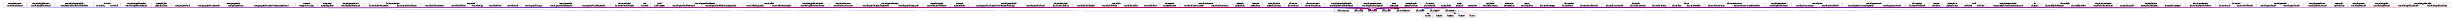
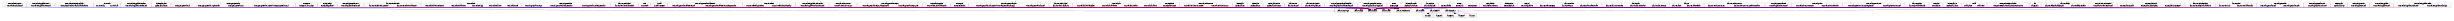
  digraph {
    node [color=deeppink]
    edge [arrowhead=tee color=blue style=bold]
    "Moose::Meta::Role::Composite::meta"
    "Moose::Meta::Role::Application::ToRole::meta" [color=red]
    "MooseX::ClassAttribute::Role::Meta::Class::add_class_attribute" [color=brown]
    "List::MoreUtils::all" [color=red]
    "List::MoreUtils::any" [color=brown]
    "Moose::Meta::Role::Application::ToInstance::meta"
    "SimpleDB::Class::Cache::new" [color=red]
    "MooseX::Types::TypeDecorator::__ANON__[MooseX/Types/TypeDecorator.pm:20]"
    "MooseX::Types::TypeDecorator::new" [color=brown]
    "MooseX::Types::TypeDecorator::__type_constraint" [color=red]
    "MooseX::Types::TypeDecorator::isa" [color=brown]
    "vars::BEGIN@3"
    "vars::BEGIN@8"
    "vars::import" [color=red]
    "vars::BEGIN@7"
    "Moose::Exporter::_curry_wrapper" [color=brown]
    "Test::Deep::RefType::descend"
    "Moose::Meta::TypeConstraint::Enum::meta" [color=red]
    "Class::MOP::Mixin::HasMethods::add_method" [color=brown]
    "Class::MOP::Mixin::HasMethods::get_method"
    "Moose::Meta::Role::add_required_methods" [color=brown]
    "Moose::Meta::Role::meta" [color=red]
    "Moose::Meta::Role::add_role" [color=brown]
    "Moose::Meta::Role::apply"
    "Moose::Meta::Role::add_attribute" [color=brown]
    "Moose::Util::TypeConstraints::subtype" [color=brown]
    "Moose::Util::TypeConstraints::_create_type_constraint" [color=red]
    "Moose::Util::TypeConstraints::find_type_constraint" [color=red]
    "Class::MOP::Method::Inlined::can_be_inlined" [color=brown]
    "Moose::init_meta" [color=brown]
    "Sub::Install::_CODELIKE"
    "Moose::Meta::TypeConstraint::Parameterized::compile_type_constraint" [color=red]
    "Moose::Meta::TypeConstraint::Parameterized::meta"
    "Moose::Util::MetaRole::_fixup_old_style_args" [color=brown]
    "Moose::Util::MetaRole::apply_metaroles" [color=brown]
    "Moose::Meta::Role::Application::RoleSummation::meta"
-   "Moose::Meta::Method::Constructor::new" [color=red label="Moose::Meta::Method::Constructor::number"]
+   "Moose::Meta::Method::Constructor::new" [color=red]
    "Moose::Meta::TypeConstraint::Registry::meta" [color=red]
    "Moose::Meta::TypeConstraint::Registry::add_type_constraint" [color=red]
    "Moose::Meta::Role::Attribute::attach_to_role" [color=brown]
    "Test::Deep::Ref::test_class"
    "Scalar::Util::set_prototype" [color=brown]
    "Scalar::Util::BEGIN@9"
    "Scalar::Util::refaddr" [color=brown]
    "Scalar::Util::looks_like_number" [color=brown]
    "Scalar::Util::reftype" [color=brown]
    "Scalar::Util::blessed" [color=brown]
    "Scalar::Util::weaken" [color=brown]
    "Scalar::Util::BEGIN@10" [color=brown]
    "Moose::Meta::TypeConstraint::Class::meta" [color=brown]
    "Moose::Meta::TypeConstraint::Class::__ANON__[Moose/Meta/TypeConstraint/Class.pm:38]"
    "Class::MOP::Method::Wrapped::wrap" [color=red]
    "Moose::Meta::Class::add_role"
    "Moose::Meta::Class::reinitialize" [color=red]
    "Moose::Meta::Class::add_attribute" [color=red]
    "Moose::Meta::Class::add_role_application" [color=red]
    "Test::Deep::Blessed::descend"
    "Moose::Meta::Method::Destructor::new" [color=red]
    "Moose::Meta::Method::Destructor::is_needed" [color=red]
    "SimpleDB::Class::new"
    "SimpleDB::Client::new" [color=brown]
    "SimpleDB::Class::ResultSet::new" [color=brown]
    "Class::MOP::Mixin::meta"
    "Class::MOP::Method::Accessor::new" [color=brown]
    "Moose::Meta::TypeConstraint::Parameterizable::meta" [color=brown]
    "Moose::Meta::TypeConstraint::DuckType::meta" [color=brown]
    "__TYPE__::ArrayRef"
    "SimpleDB::Class::Domain::new" [color=red]
    "Class::MOP::Object::meta" [color=brown]
    "Test::Deep::class_base" [color=brown]
    "Test::Deep::descend"
    "Test::Deep::wrap"
    "Devel::StackTrace::_ref_to_string" [color=brown]
    "DateTime::Helpers::can" [color=red]
    "Moose::Util::_apply_all_roles"
    "strict::import" [color=red]
    "Class::MOP::Instance::BUILDARGS"
    "Class::MOP::Instance::weaken_slot_value" [color=red]
    "Class::MOP::Instance::new"
    "Class::MOP::Class::clone_object"
    "Class::MOP::Class::_construct_instance" [color=red]
    "Class::MOP::Class::_clone_instance"
    "Class::MOP::class_of" [color=red]
    "Class::MOP::weaken_metaclass" [color=red]
    "Class::MOP::Method::Constructor::new" [color=red]
    "Class::MOP::Method::Constructor::_generate_slot_initializer"
    "Moose::Meta::TypeConstraint::Role::meta"
    "Moose::Meta::Attribute::_weaken_value"
    "Moose::Meta::Attribute::_process_options"
    "Moose::Meta::TypeCoercion::Union::meta"
    "Moose::Meta::TypeCoercion::Union::compile_type_coercion" [color=brown]
    "Class::MOP::Attribute::attach_to_class" [color=red]
    "Moose::Object::new" [color=red]
    "SimpleDB::Class::SQL::new" [color=brown]
    "overload::AddrRef" [color=brown]
    "overload::Method" [color=brown]
    "MooseX::AttributeHelpers::Trait::Base::process_options_for_provides"
    "main::BEGIN@2" [color=brown]
    "Class::MOP::Package::reinitialize"
    "Class::MOP::Package::has_package_symbol" [color=red]
    "Moose::Meta::Role::Method::Required::meta" [color=red]
    "Test::Deep::Cache::Simple::BEGIN@7" [color=red]
    "Test::Deep::Cache::Simple::add" [color=red]
    "Test::Deep::Cache::Simple::fn_get_key" [color=red]
    "Class::MOP::Mixin::HasAttributes::add_attribute"
    "Class::MOP::Method::attach_to_class" [color=red]
    "Class::MOP::Method::wrap"
    "Moose::Meta::TypeConstraint::meta" [color=brown]
    "Moose::Meta::TypeConstraint::equals"
    "Moose::Meta::TypeConstraint::Union::meta" [color=red]
    "Exception::Class::caught" [color=brown]
    "Moose::Meta::TypeCoercion::meta" [color=brown]
    "Moose::Meta::Role::Application::meta" [color=red]
    "Moose::Meta::Role::Application::ToClass::meta"
    "Moose::Meta::Role::Application::ToClass::apply"
    subgraph cluster_1 {
      label="Moose::Meta::Role::Composite"
      "Moose::Meta::Role::Composite::meta"
    }
    subgraph cluster_2 {
      label="Moose::Meta::Role::Application::ToRole"
      "Moose::Meta::Role::Application::ToRole::meta"
    }
    subgraph cluster_3 {
      label="MooseX::ClassAttribute::Role::Meta::Class"
      "MooseX::ClassAttribute::Role::Meta::Class::add_class_attribute"
    }
    subgraph cluster_4 {
      label="List::MoreUtils"
      "List::MoreUtils::all"
      "List::MoreUtils::any"
    }
    subgraph cluster_5 {
      label="Moose::Meta::Role::Application::ToInstance"
      "Moose::Meta::Role::Application::ToInstance::meta"
    }
    subgraph cluster_6 {
      label="SimpleDB::Class::Cache"
      "SimpleDB::Class::Cache::new"
    }
    subgraph cluster_7 {
      label="MooseX::Types::TypeDecorator"
      "MooseX::Types::TypeDecorator::__ANON__[MooseX/Types/TypeDecorator.pm:20]"
      "MooseX::Types::TypeDecorator::new"
      "MooseX::Types::TypeDecorator::__type_constraint"
      "MooseX::Types::TypeDecorator::isa"
    }
    subgraph cluster_8 {
      label=vars
      "vars::BEGIN@3"
      "vars::BEGIN@8"
      "vars::import"
      "vars::BEGIN@7"
    }
    subgraph cluster_9 {
      label="Moose::Exporter"
      "Moose::Exporter::_curry_wrapper"
    }
    subgraph cluster_10 {
      label="Test::Deep::RefType"
      "Test::Deep::RefType::descend"
    }
    subgraph cluster_11 {
      label="Moose::Meta::TypeConstraint::Enum"
      "Moose::Meta::TypeConstraint::Enum::meta"
    }
    subgraph cluster_12 {
      label="Class::MOP::Mixin::HasMethods"
      "Class::MOP::Mixin::HasMethods::add_method"
      "Class::MOP::Mixin::HasMethods::get_method"
    }
    subgraph cluster_13 {
      label="Moose::Meta::Role"
      "Moose::Meta::Role::add_required_methods"
      "Moose::Meta::Role::meta"
      "Moose::Meta::Role::add_role"
      "Moose::Meta::Role::apply"
      "Moose::Meta::Role::add_attribute"
    }
    subgraph cluster_14 {
      label="Moose::Util::TypeConstraints"
      "Moose::Util::TypeConstraints::subtype"
      "Moose::Util::TypeConstraints::_create_type_constraint"
      "Moose::Util::TypeConstraints::find_type_constraint"
    }
    subgraph cluster_15 {
      label="Class::MOP::Method::Inlined"
      "Class::MOP::Method::Inlined::can_be_inlined"
    }
    subgraph cluster_16 {
      label=Moose
      "Moose::init_meta"
    }
    subgraph cluster_17 {
      label="Sub::Install"
      "Sub::Install::_CODELIKE"
    }
    subgraph cluster_18 {
      label="Moose::Meta::TypeConstraint::Parameterized"
      "Moose::Meta::TypeConstraint::Parameterized::compile_type_constraint"
      "Moose::Meta::TypeConstraint::Parameterized::meta"
    }
    subgraph cluster_19 {
      label="Moose::Util::MetaRole"
      "Moose::Util::MetaRole::_fixup_old_style_args"
      "Moose::Util::MetaRole::apply_metaroles"
    }
    subgraph cluster_20 {
      label="Moose::Meta::Role::Application::RoleSummation"
      "Moose::Meta::Role::Application::RoleSummation::meta"
    }
    subgraph cluster_21 {
      label="Moose::Meta::Method::Constructor"
      "Moose::Meta::Method::Constructor::new"
    }
    subgraph cluster_22 {
      label="Moose::Meta::TypeConstraint::Registry"
      "Moose::Meta::TypeConstraint::Registry::meta"
      "Moose::Meta::TypeConstraint::Registry::add_type_constraint"
    }
    subgraph cluster_23 {
      label="Moose::Meta::Role::Attribute"
      "Moose::Meta::Role::Attribute::attach_to_role"
    }
    subgraph cluster_24 {
      label="Test::Deep::Ref"
      "Test::Deep::Ref::test_class"
    }
    subgraph cluster_25 {
      label="Scalar::Util"
      "Scalar::Util::set_prototype"
      "Scalar::Util::BEGIN@9"
      "Scalar::Util::refaddr"
      "Scalar::Util::looks_like_number"
      "Scalar::Util::reftype"
      "Scalar::Util::blessed"
      "Scalar::Util::weaken"
      "Scalar::Util::BEGIN@10"
    }
    subgraph cluster_26 {
      label="Moose::Meta::TypeConstraint::Class"
      "Moose::Meta::TypeConstraint::Class::meta"
      "Moose::Meta::TypeConstraint::Class::__ANON__[Moose/Meta/TypeConstraint/Class.pm:38]"
    }
    subgraph cluster_27 {
      label="Class::MOP::Method::Wrapped"
      "Class::MOP::Method::Wrapped::wrap"
    }
    subgraph cluster_28 {
      label="Moose::Meta::Class"
      "Moose::Meta::Class::add_role"
      "Moose::Meta::Class::reinitialize"
      "Moose::Meta::Class::add_attribute"
      "Moose::Meta::Class::add_role_application"
    }
    subgraph cluster_29 {
      label="Test::Deep::Blessed"
      "Test::Deep::Blessed::descend"
    }
    subgraph cluster_30 {
      label="Moose::Meta::Method::Destructor"
      "Moose::Meta::Method::Destructor::new"
      "Moose::Meta::Method::Destructor::is_needed"
    }
    subgraph cluster_31 {
      label="SimpleDB::Class"
      "SimpleDB::Class::new"
    }
    subgraph cluster_32 {
      label="SimpleDB::Client"
      "SimpleDB::Client::new"
    }
    subgraph cluster_33 {
      label="SimpleDB::Class::ResultSet"
      "SimpleDB::Class::ResultSet::new"
    }
    subgraph cluster_34 {
      label="Class::MOP::Mixin"
      "Class::MOP::Mixin::meta"
    }
    subgraph cluster_35 {
      label="Class::MOP::Method::Accessor"
      "Class::MOP::Method::Accessor::new"
    }
    subgraph cluster_36 {
      label="Moose::Meta::TypeConstraint::Parameterizable"
      "Moose::Meta::TypeConstraint::Parameterizable::meta"
    }
    subgraph cluster_37 {
      label="Moose::Meta::TypeConstraint::DuckType"
      "Moose::Meta::TypeConstraint::DuckType::meta"
    }
    subgraph cluster_38 {
      label=__TYPE__
      "__TYPE__::ArrayRef"
    }
    subgraph cluster_39 {
      label="SimpleDB::Class::Domain"
      "SimpleDB::Class::Domain::new"
    }
    subgraph cluster_40 {
      label="Class::MOP::Object"
      "Class::MOP::Object::meta"
    }
    subgraph cluster_41 {
      label="Test::Deep"
      "Test::Deep::class_base"
      "Test::Deep::descend"
      "Test::Deep::wrap"
    }
    subgraph cluster_42 {
      label="Devel::StackTrace"
      "Devel::StackTrace::_ref_to_string"
    }
    subgraph cluster_43 {
      label="DateTime::Helpers"
      "DateTime::Helpers::can"
    }
    subgraph cluster_44 {
      label="Moose::Util"
      "Moose::Util::_apply_all_roles"
    }
    subgraph cluster_45 {
      label="strict"
      "strict::import"
    }
    subgraph cluster_46 {
      label="Class::MOP::Instance"
      "Class::MOP::Instance::BUILDARGS"
      "Class::MOP::Instance::weaken_slot_value"
      "Class::MOP::Instance::new"
    }
    subgraph cluster_47 {
      label="Class::MOP::Class"
      "Class::MOP::Class::clone_object"
      "Class::MOP::Class::_construct_instance"
      "Class::MOP::Class::_clone_instance"
    }
    subgraph cluster_48 {
      label="Class::MOP"
      "Class::MOP::class_of"
      "Class::MOP::weaken_metaclass"
    }
    subgraph cluster_49 {
      label="Class::MOP::Method::Constructor"
      "Class::MOP::Method::Constructor::new"
      "Class::MOP::Method::Constructor::_generate_slot_initializer"
    }
    subgraph cluster_50 {
      label="Moose::Meta::TypeConstraint::Role"
      "Moose::Meta::TypeConstraint::Role::meta"
    }
    subgraph cluster_51 {
      label="Moose::Meta::Attribute"
      "Moose::Meta::Attribute::_weaken_value"
      "Moose::Meta::Attribute::_process_options"
    }
    subgraph cluster_52 {
      label="Moose::Meta::TypeCoercion::Union"
      "Moose::Meta::TypeCoercion::Union::meta"
      "Moose::Meta::TypeCoercion::Union::compile_type_coercion"
    }
    subgraph cluster_53 {
      label="Class::MOP::Attribute"
      "Class::MOP::Attribute::attach_to_class"
    }
    subgraph cluster_54 {
      label="Moose::Object"
      "Moose::Object::new"
    }
    subgraph cluster_55 {
      label="SimpleDB::Class::SQL"
      "SimpleDB::Class::SQL::new"
    }
    subgraph cluster_56 {
      label=overload
      "overload::AddrRef"
      "overload::Method"
    }
    subgraph cluster_57 {
      label="MooseX::AttributeHelpers::Trait::Base"
      "MooseX::AttributeHelpers::Trait::Base::process_options_for_provides"
    }
    subgraph cluster_58 {
      label=main
      "main::BEGIN@2"
    }
    subgraph cluster_59 {
      label="Class::MOP::Package"
      "Class::MOP::Package::reinitialize"
      "Class::MOP::Package::has_package_symbol"
    }
    subgraph cluster_60 {
      label="Moose::Meta::Role::Method::Required"
      "Moose::Meta::Role::Method::Required::meta"
    }
    subgraph cluster_61 {
      label="Test::Deep::Cache::Simple"
      "Test::Deep::Cache::Simple::BEGIN@7"
      "Test::Deep::Cache::Simple::add"
      "Test::Deep::Cache::Simple::fn_get_key"
    }
    subgraph cluster_62 {
      label="Class::MOP::Mixin::HasAttributes"
      "Class::MOP::Mixin::HasAttributes::add_attribute"
    }
    subgraph cluster_63 {
      label="Class::MOP::Method"
      "Class::MOP::Method::attach_to_class"
      "Class::MOP::Method::wrap"
    }
    subgraph cluster_64 {
      label="Moose::Meta::TypeConstraint"
      "Moose::Meta::TypeConstraint::meta"
      "Moose::Meta::TypeConstraint::equals"
    }
    subgraph cluster_65 {
      label="Moose::Meta::TypeConstraint::Union"
      "Moose::Meta::TypeConstraint::Union::meta"
    }
    subgraph cluster_66 {
      label="Exception::Class"
      "Exception::Class::caught"
    }
    subgraph cluster_67 {
      label="Moose::Meta::TypeCoercion"
      "Moose::Meta::TypeCoercion::meta"
    }
    subgraph cluster_68 {
      label="Moose::Meta::Role::Application"
      "Moose::Meta::Role::Application::meta"
    }
    subgraph cluster_69 {
      label="Moose::Meta::Role::Application::ToClass"
      "Moose::Meta::Role::Application::ToClass::meta"
      "Moose::Meta::Role::Application::ToClass::apply"
    }
    "Moose::Meta::Role::Composite::meta" -> "Scalar::Util::blessed"
    "Moose::Meta::Role::Application::ToRole::meta" -> "Scalar::Util::blessed" [arrowhead=normal]
    "MooseX::ClassAttribute::Role::Meta::Class::add_class_attribute" -> "Scalar::Util::blessed" [arrowhead=normal color=red style=dashed]
    "List::MoreUtils::all" -> "Scalar::Util::reftype" [arrowhead=normal style=dashed]
    "List::MoreUtils::any" -> "Scalar::Util::reftype" [style=dashed]
    "Moose::Meta::Role::Application::ToInstance::meta" -> "Scalar::Util::blessed" [color=red]
    "SimpleDB::Class::Cache::new" -> "Scalar::Util::blessed" [arrowhead=normal color=red]
    "MooseX::Types::TypeDecorator::__ANON__[MooseX/Types/TypeDecorator.pm:20]" -> "Scalar::Util::blessed" [color=red style=dashed]
    "MooseX::Types::TypeDecorator::new" -> "Scalar::Util::blessed" [arrowhead=normal style=dashed]
    "MooseX::Types::TypeDecorator::__type_constraint" -> "Scalar::Util::blessed" [arrowhead=normal color=red style=dashed]
    "MooseX::Types::TypeDecorator::isa" -> "Scalar::Util::blessed"
    "Moose::Exporter::_curry_wrapper" -> "Scalar::Util::set_prototype" [arrowhead=normal]
    "Test::Deep::RefType::descend" -> "Scalar::Util::reftype" [style=dashed]
    "Moose::Meta::TypeConstraint::Enum::meta" -> "Scalar::Util::blessed" [arrowhead=normal style=dashed]
    "Class::MOP::Mixin::HasMethods::add_method" -> "Scalar::Util::blessed"
    "Class::MOP::Mixin::HasMethods::get_method" -> "Scalar::Util::blessed" [arrowhead=normal color=red]
    "Moose::Meta::Role::add_required_methods" -> "Scalar::Util::blessed" [style=dashed]
    "Moose::Meta::Role::meta" -> "Scalar::Util::blessed" [arrowhead=normal]
    "Moose::Meta::Role::add_role" -> "Scalar::Util::blessed" [arrowhead=normal style=dashed]
    "Moose::Meta::Role::apply" -> "Scalar::Util::blessed" [style=dashed]
    "Moose::Meta::Role::add_attribute" -> "Scalar::Util::blessed" [arrowhead=normal style=dashed]
    "Moose::Util::TypeConstraints::subtype" -> "Scalar::Util::reftype" [style=dashed]
    "Moose::Util::TypeConstraints::subtype" -> "Scalar::Util::blessed" [arrowhead=normal color=red style=dashed]
    "Moose::Util::TypeConstraints::_create_type_constraint" -> "Scalar::Util::blessed" [arrowhead=normal color=red]
    "Moose::Util::TypeConstraints::find_type_constraint" -> "Scalar::Util::blessed" [arrowhead=normal color=red]
    "Class::MOP::Method::Inlined::can_be_inlined" -> "Scalar::Util::refaddr" [arrowhead=normal color=red style=dashed]
    "Moose::init_meta" -> "Scalar::Util::blessed" [style=dashed]
    "Sub::Install::_CODELIKE" -> "Scalar::Util::reftype" [arrowhead=normal color=red style=dashed]
    "Moose::Meta::TypeConstraint::Parameterized::compile_type_constraint" -> "Scalar::Util::blessed" [arrowhead=normal color=red style=dashed]
    "Moose::Meta::TypeConstraint::Parameterized::meta" -> "Scalar::Util::blessed" [color=red]
    "Moose::Util::MetaRole::_fixup_old_style_args" -> "Scalar::Util::blessed" [style=dashed]
    "Moose::Util::MetaRole::apply_metaroles" -> "Scalar::Util::blessed" [style=dashed]
    "Moose::Meta::Role::Application::RoleSummation::meta" -> "Scalar::Util::blessed" [arrowhead=normal style=dashed]
    "Moose::Meta::Method::Constructor::new" -> "Scalar::Util::weaken" [color=red]
    "Moose::Meta::TypeConstraint::Registry::meta" -> "Scalar::Util::blessed" [arrowhead=normal color=red style=dashed]
    "Moose::Meta::TypeConstraint::Registry::add_type_constraint" -> "Scalar::Util::blessed" [style=dashed]
    "Moose::Meta::Role::Attribute::attach_to_role" -> "Scalar::Util::blessed" [style=dashed]
    "Moose::Meta::Role::Attribute::attach_to_role" -> "Scalar::Util::weaken" [arrowhead=normal]
    "Test::Deep::Ref::test_class" -> "Scalar::Util::blessed" [color=red style=dashed]
    "Scalar::Util::BEGIN@9" -> "strict::import" [arrowhead=normal color=red]
    "Scalar::Util::BEGIN@10" -> "vars::BEGIN@3" [color=red style=dashed]
    "Scalar::Util::BEGIN@10" -> "vars::BEGIN@8" [arrowhead=normal style=dashed]
    "Scalar::Util::BEGIN@10" -> "vars::import" [color=red]
    "Scalar::Util::BEGIN@10" -> "vars::BEGIN@7" [arrowhead=normal]
    "Moose::Meta::TypeConstraint::Class::meta" -> "Scalar::Util::blessed" [style=dashed]
    "Moose::Meta::TypeConstraint::Class::__ANON__[Moose/Meta/TypeConstraint/Class.pm:38]" -> "Scalar::Util::blessed" [arrowhead=normal color=red]
    "Class::MOP::Method::Wrapped::wrap" -> "Scalar::Util::blessed" [color=red]
    "Moose::Meta::Class::add_role" -> "Scalar::Util::blessed" [color=red style=dashed]
    "Moose::Meta::Class::reinitialize" -> "Scalar::Util::blessed" [arrowhead=normal]
    "Moose::Meta::Class::add_attribute" -> "Scalar::Util::blessed" [arrowhead=normal color=red]
    "Moose::Meta::Class::add_role_application" -> "Scalar::Util::blessed" [arrowhead=normal color=red]
    "Test::Deep::Blessed::descend" -> "Scalar::Util::blessed" [arrowhead=normal color=red style=dashed]
    "Moose::Meta::Method::Destructor::new" -> "Scalar::Util::weaken"
    "Moose::Meta::Method::Destructor::is_needed" -> "Scalar::Util::blessed" [color=red style=dashed]
    "SimpleDB::Class::new" -> "Scalar::Util::blessed" [arrowhead=normal]
    "SimpleDB::Client::new" -> "Scalar::Util::blessed" [color=red style=dashed]
    "SimpleDB::Class::ResultSet::new" -> "Scalar::Util::blessed"
    "Class::MOP::Mixin::meta" -> "Scalar::Util::blessed" [arrowhead=normal color=red style=dashed]
    "Class::MOP::Method::Accessor::new" -> "Scalar::Util::blessed"
    "Class::MOP::Method::Accessor::new" -> "Scalar::Util::weaken" [arrowhead=normal style=dashed]
    "Moose::Meta::TypeConstraint::Parameterizable::meta" -> "Scalar::Util::blessed" [arrowhead=normal color=red style=dashed]
    "Moose::Meta::TypeConstraint::DuckType::meta" -> "Scalar::Util::blessed" [color=red]
    "__TYPE__::ArrayRef" -> "Scalar::Util::reftype"
    "SimpleDB::Class::Domain::new" -> "Scalar::Util::blessed"
    "Class::MOP::Object::meta" -> "Scalar::Util::blessed"
    "Test::Deep::class_base" -> "Scalar::Util::reftype" [arrowhead=normal color=red]
    "Test::Deep::class_base" -> "Scalar::Util::blessed"
    "Test::Deep::descend" -> "Scalar::Util::refaddr" [arrowhead=normal style=dashed]
    "Test::Deep::wrap" -> "Scalar::Util::refaddr" [style=dashed]
    "Devel::StackTrace::_ref_to_string" -> "Scalar::Util::blessed" [color=red style=dashed]
    "DateTime::Helpers::can" -> "Scalar::Util::blessed" [arrowhead=normal]
    "Moose::Util::_apply_all_roles" -> "Scalar::Util::blessed" [color=red]
    "Class::MOP::Instance::BUILDARGS" -> "Scalar::Util::blessed" [color=red style=dashed]
    "Class::MOP::Instance::weaken_slot_value" -> "Scalar::Util::weaken" [color=red]
    "Class::MOP::Instance::new" -> "Scalar::Util::weaken" [arrowhead=normal color=red]
    "Class::MOP::Class::clone_object" -> "Scalar::Util::blessed"
    "Class::MOP::Class::_construct_instance" -> "Scalar::Util::reftype" [color=red style=dashed]
    "Class::MOP::Class::_clone_instance" -> "Scalar::Util::blessed" [color=red]
    "Class::MOP::class_of" -> "Scalar::Util::blessed" [color=red]
    "Class::MOP::weaken_metaclass" -> "Scalar::Util::weaken" [style=dashed]
    "Class::MOP::Method::Constructor::new" -> "Scalar::Util::blessed" [color=red]
    "Class::MOP::Method::Constructor::new" -> "Scalar::Util::weaken" [color=red]
    "Class::MOP::Method::Constructor::_generate_slot_initializer" -> "Scalar::Util::looks_like_number" [color=red style=dashed]
    "Moose::Meta::TypeConstraint::Role::meta" -> "Scalar::Util::blessed" [arrowhead=normal color=red style=dashed]
    "Moose::Meta::Attribute::_weaken_value" -> "Scalar::Util::blessed"
    "Moose::Meta::Attribute::_process_options" -> "Scalar::Util::blessed" [color=red]
    "Moose::Meta::TypeCoercion::Union::meta" -> "Scalar::Util::blessed" [color=red]
    "Moose::Meta::TypeCoercion::Union::compile_type_coercion" -> "Scalar::Util::blessed" [color=red]
    "Class::MOP::Attribute::attach_to_class" -> "Scalar::Util::blessed" [arrowhead=normal style=dashed]
    "Class::MOP::Attribute::attach_to_class" -> "Scalar::Util::weaken" [style=dashed]
    "Moose::Object::new" -> "Scalar::Util::blessed" [color=red]
    "SimpleDB::Class::SQL::new" -> "Scalar::Util::blessed" [arrowhead=normal]
    "overload::AddrRef" -> "Scalar::Util::refaddr" [arrowhead=normal style=dashed]
    "overload::AddrRef" -> "Scalar::Util::reftype" [arrowhead=normal color=red]
    "overload::Method" -> "Scalar::Util::blessed" [arrowhead=normal style=dashed]
    "MooseX::AttributeHelpers::Trait::Base::process_options_for_provides" -> "Scalar::Util::blessed" [arrowhead=normal color=red style=dashed]
    "main::BEGIN@2" -> "Scalar::Util::refaddr"
    "Class::MOP::Package::reinitialize" -> "Scalar::Util::blessed" [style=dashed]
    "Class::MOP::Package::has_package_symbol" -> "Scalar::Util::reftype"
    "Class::MOP::Package::has_package_symbol" -> "Scalar::Util::blessed" [arrowhead=normal]
    "Moose::Meta::Role::Method::Required::meta" -> "Scalar::Util::blessed"
    "Test::Deep::Cache::Simple::BEGIN@7" -> "Scalar::Util::BEGIN@9" [color=red]
    "Test::Deep::Cache::Simple::BEGIN@7" -> "Scalar::Util::BEGIN@10" [arrowhead=normal]
    "Test::Deep::Cache::Simple::add" -> "Scalar::Util::weaken" [arrowhead=normal color=red]
    "Test::Deep::Cache::Simple::fn_get_key" -> "Scalar::Util::refaddr" [arrowhead=normal]
    "Class::MOP::Mixin::HasAttributes::add_attribute" -> "Scalar::Util::blessed" [color=red style=dashed]
    "Class::MOP::Method::attach_to_class" -> "Scalar::Util::weaken" [style=dashed]
    "Class::MOP::Method::wrap" -> "Scalar::Util::reftype" [arrowhead=normal color=red]
    "Class::MOP::Method::wrap" -> "Scalar::Util::blessed" [arrowhead=normal style=dashed]
    "Class::MOP::Method::wrap" -> "Scalar::Util::weaken" [arrowhead=normal color=red]
    "Moose::Meta::TypeConstraint::meta" -> "Scalar::Util::blessed" [color=red style=dashed]
    "Moose::Meta::TypeConstraint::equals" -> "Scalar::Util::refaddr" [arrowhead=normal]
    "Moose::Meta::TypeConstraint::Union::meta" -> "Scalar::Util::blessed" [color=red style=dashed]
    "Exception::Class::caught" -> "Scalar::Util::blessed" [arrowhead=normal style=dashed]
    "Moose::Meta::TypeCoercion::meta" -> "Scalar::Util::blessed" [style=dashed]
    "Moose::Meta::Role::Application::meta" -> "Scalar::Util::blessed" [arrowhead=normal]
    "Moose::Meta::Role::Application::ToClass::meta" -> "Scalar::Util::blessed" [color=red]
    "Moose::Meta::Role::Application::ToClass::apply" -> "Scalar::Util::weaken" [style=dashed]
  }
